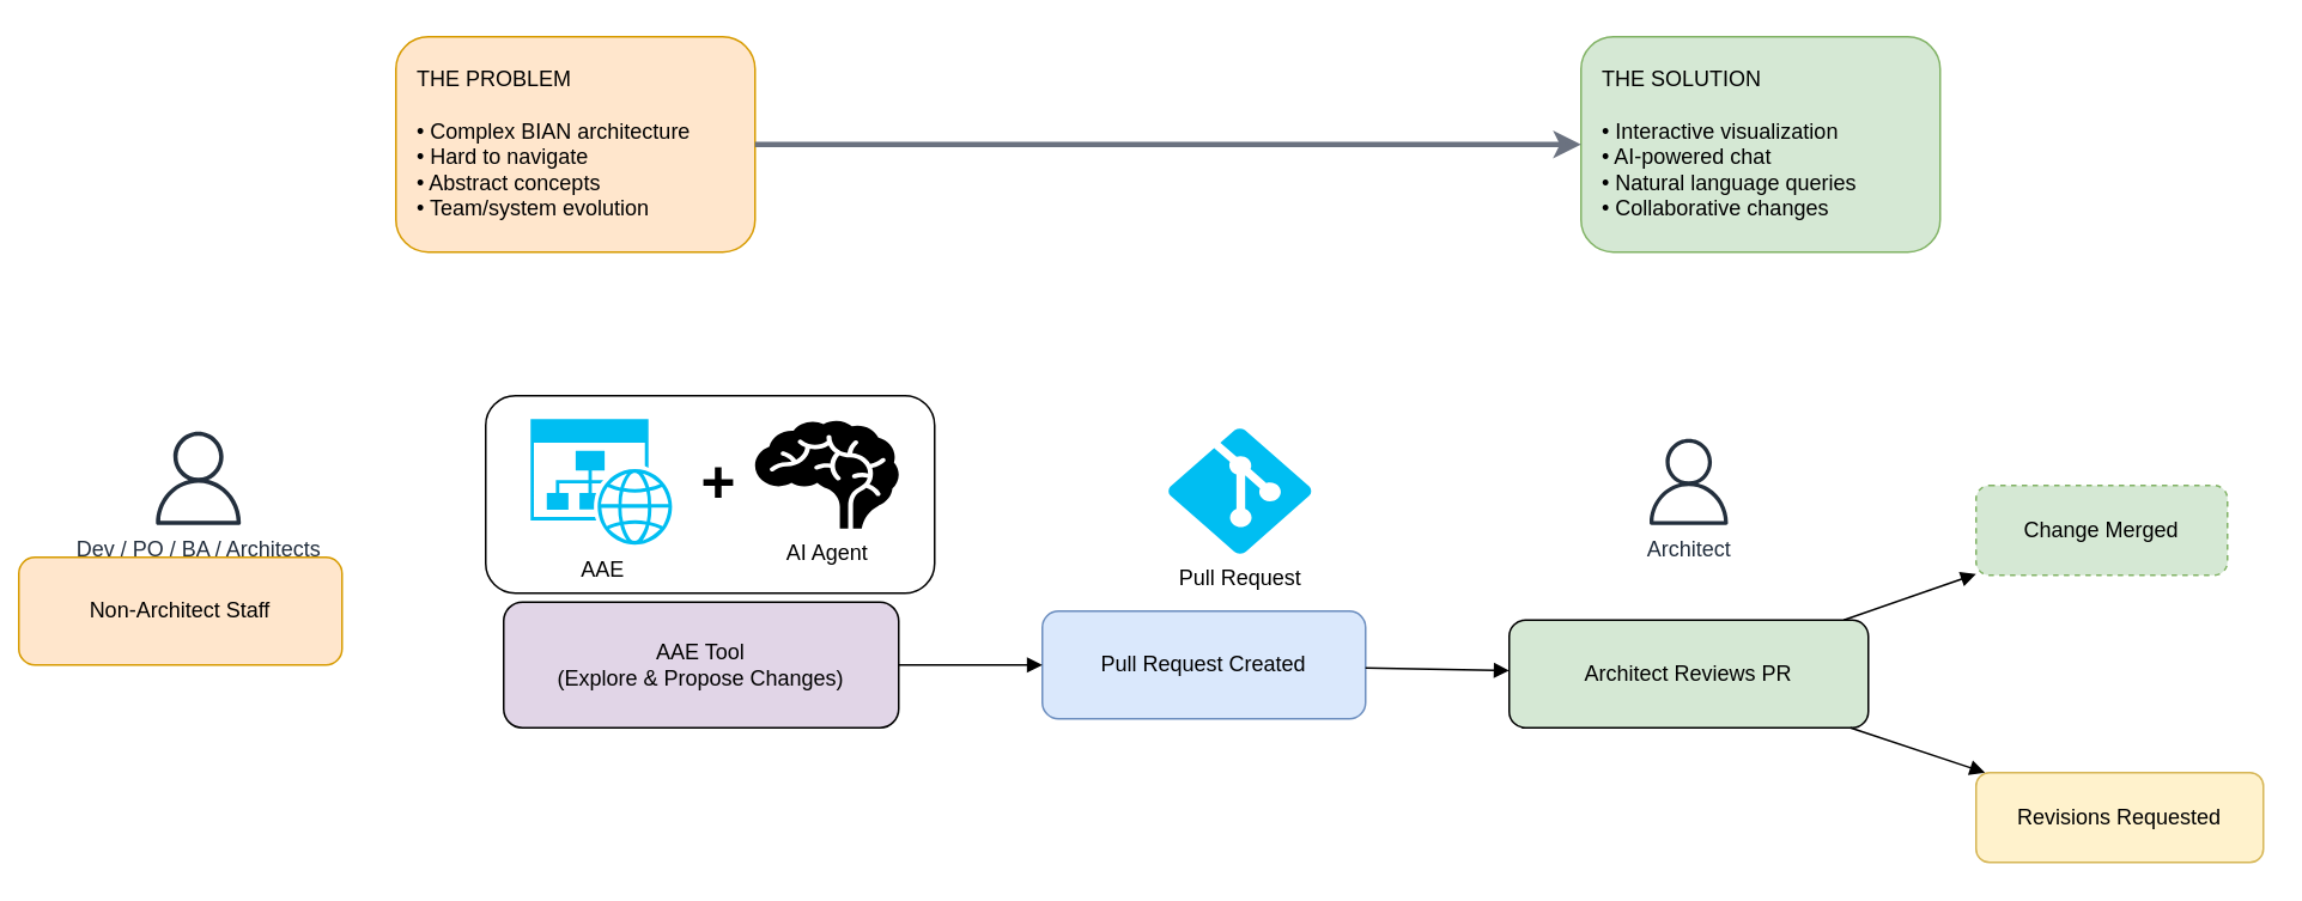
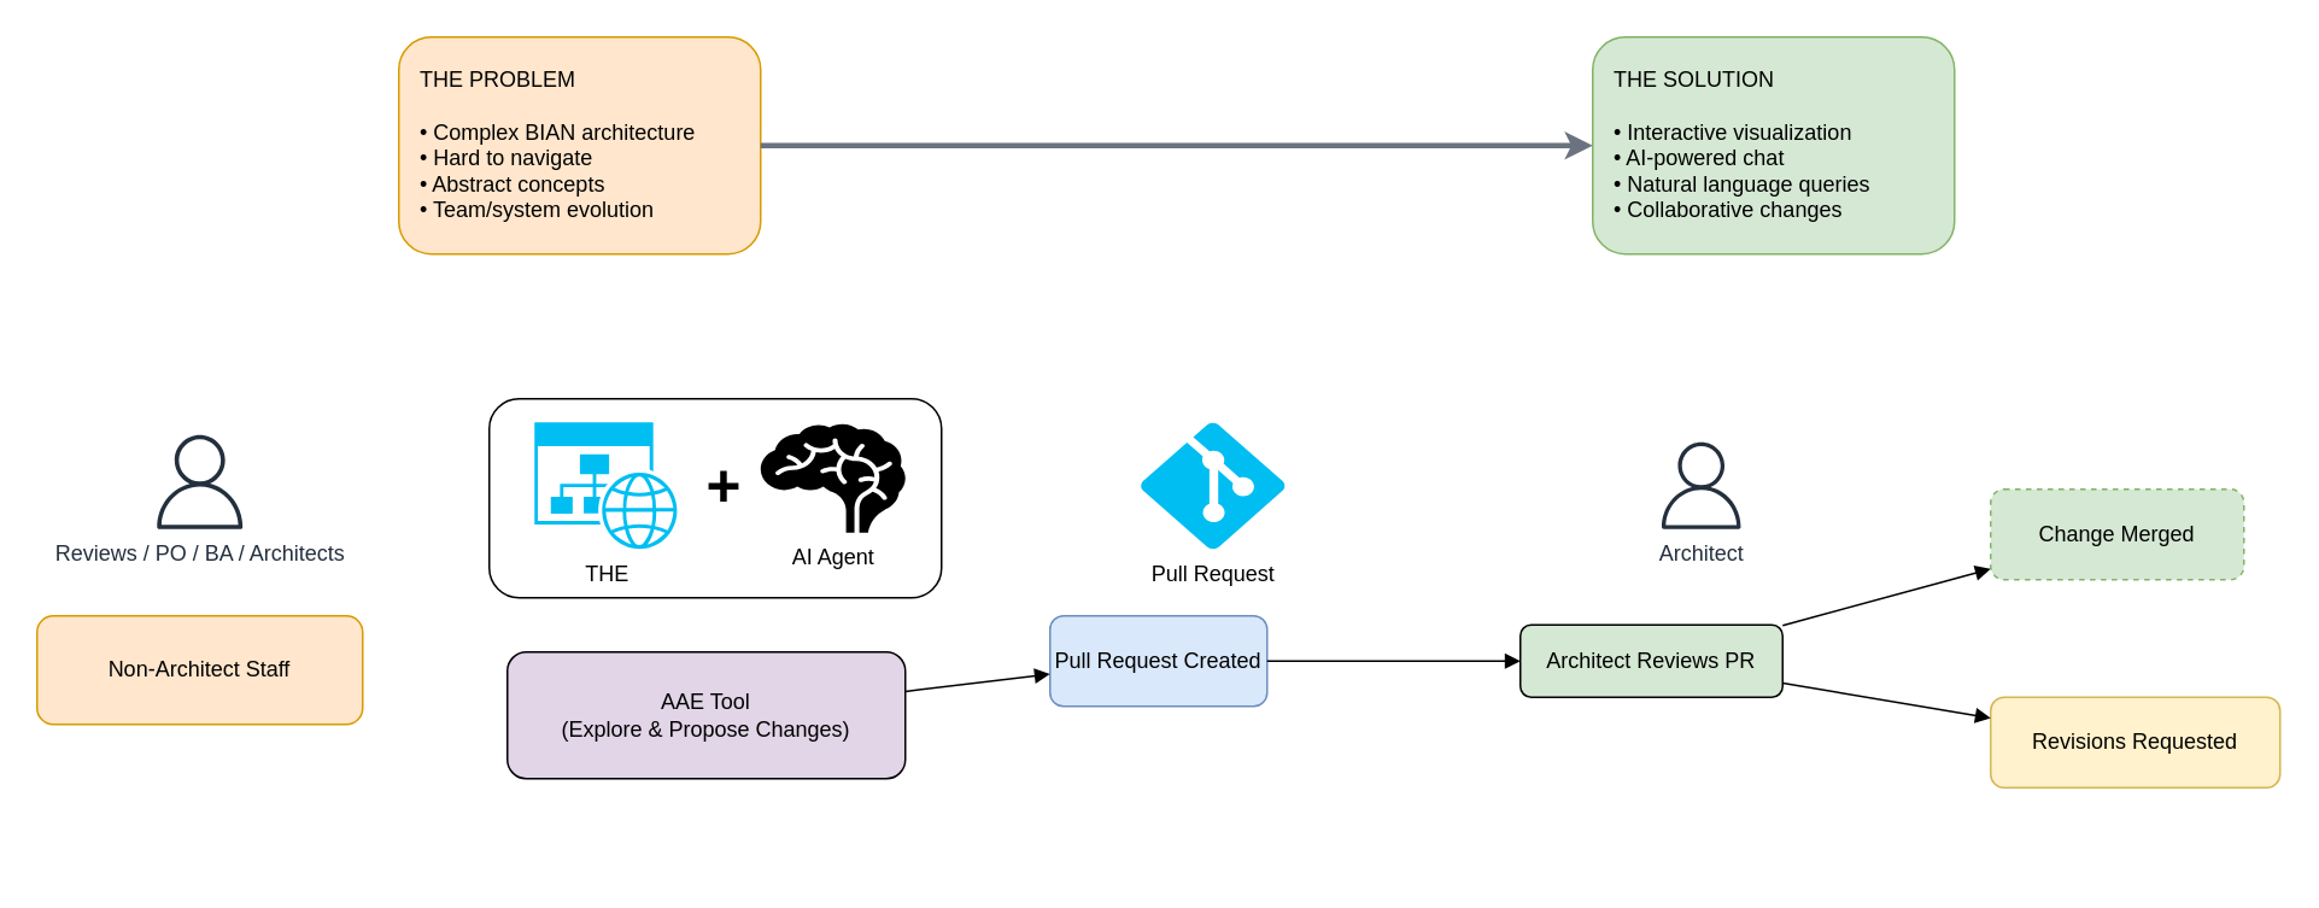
  <mxCell id="0" />
  <mxCell id="1" parent="0" />
  <mxCell id="2" value="" style="rounded=1;whiteSpace=wrap;html=1;" vertex="1" parent="1"><mxGeometry x="270" y="220" width="250" height="110" as="geometry" /></mxCell>
  <mxCell id="3" value="AI Agent" style="shape=mxgraph.signs.healthcare.brain;html=1;pointerEvents=1;fillColor=#000000;strokeColor=none;verticalLabelPosition=bottom;verticalAlign=top;align=center;" vertex="1" parent="1"><mxGeometry x="420" y="234" width="80" height="60" as="geometry" /></mxCell>
- <mxCell id="4" value="Non-Architect Staff" style="rounded=1;whiteSpace=wrap;html=1;fillColor=#ffe6cc;strokeColor=#d79b00;" vertex="1" parent="1"><mxGeometry x="10" y="310" width="180" height="60" as="geometry" /></mxCell>
- <mxCell id="5" value="AAE Tool&#10;(Explore &amp; Propose Changes)" style="rounded=1;whiteSpace=wrap;html=1;fillColor=#E1D5E7;" vertex="1" parent="1"><mxGeometry x="280" y="335" width="220" height="70" as="geometry" /></mxCell>
- <mxCell id="6" value="Pull Request Created" style="rounded=1;whiteSpace=wrap;html=1;fillColor=#dae8fc;strokeColor=#6c8ebf;" vertex="1" parent="1"><mxGeometry x="580" y="340" width="180" height="60" as="geometry" /></mxCell>
- <mxCell id="7" value="Architect Reviews PR" style="rounded=1;whiteSpace=wrap;html=1;fillColor=#D5E8D4;" vertex="1" parent="1"><mxGeometry x="840" y="345" width="200" height="60" as="geometry" /></mxCell>
+ <mxCell id="4" value="Non-Architect Staff" style="rounded=1;whiteSpace=wrap;html=1;fillColor=#ffe6cc;strokeColor=#d79b00;" vertex="1" parent="1"><mxGeometry x="20" y="340" width="180" height="60" as="geometry" /></mxCell>
+ <mxCell id="5" value="AAE Tool&#10;(Explore &amp; Propose Changes)" style="rounded=1;whiteSpace=wrap;html=1;fillColor=#E1D5E7;" vertex="1" parent="1"><mxGeometry x="280" y="360" width="220" height="70" as="geometry" /></mxCell>
+ <mxCell id="6" value="Pull Request Created" style="rounded=1;whiteSpace=wrap;html=1;fillColor=#dae8fc;strokeColor=#6c8ebf;" vertex="1" parent="1"><mxGeometry x="580" y="340" width="120" height="50" as="geometry" /></mxCell>
+ <mxCell id="7" value="Architect Reviews PR" style="rounded=1;whiteSpace=wrap;html=1;fillColor=#D5E8D4;" vertex="1" parent="1"><mxGeometry x="840" y="345" width="145" height="40" as="geometry" /></mxCell>
  <mxCell id="8" value="Change Merged" style="rounded=1;whiteSpace=wrap;html=1;fillColor=#d5e8d4;strokeColor=#82b366;dashed=1;" vertex="1" parent="1"><mxGeometry x="1100" y="270" width="140" height="50" as="geometry" /></mxCell>
- <mxCell id="9" value="Revisions Requested" style="rounded=1;whiteSpace=wrap;html=1;fillColor=#fff2cc;strokeColor=#d6b656;" vertex="1" parent="1"><mxGeometry x="1100" y="430" width="160" height="50" as="geometry" /></mxCell>
+ <mxCell id="9" value="Revisions Requested" style="rounded=1;whiteSpace=wrap;html=1;fillColor=#fff2cc;strokeColor=#d6b656;" vertex="1" parent="1"><mxGeometry x="1100" y="385" width="160" height="50" as="geometry" /></mxCell>
  <mxCell id="10" style="endArrow=block;" edge="1" parent="1" source="5" target="6"><mxGeometry relative="1" as="geometry" /></mxCell>
  <mxCell id="11" style="endArrow=block;" edge="1" parent="1" source="6" target="7"><mxGeometry relative="1" as="geometry" /></mxCell>
  <mxCell id="12" style="endArrow=block;" edge="1" parent="1" source="7" target="8"><mxGeometry relative="1" as="geometry" /></mxCell>
  <mxCell id="13" style="endArrow=block;" edge="1" parent="1" source="7" target="9"><mxGeometry relative="1" as="geometry" /></mxCell>
- <mxCell id="14" value="Dev / PO / BA / Architects" style="sketch=0;outlineConnect=0;fontColor=#232F3E;gradientColor=none;fillColor=#232F3D;strokeColor=none;dashed=0;verticalLabelPosition=bottom;verticalAlign=top;align=center;html=1;fontSize=12;fontStyle=0;aspect=fixed;pointerEvents=1;shape=mxgraph.aws4.user;" vertex="1" parent="1"><mxGeometry x="84" y="240" width="52" height="52" as="geometry" /></mxCell>
- <mxCell id="15" value="Pull Request" style="verticalLabelPosition=bottom;html=1;verticalAlign=top;align=center;strokeColor=none;fillColor=#00BEF2;shape=mxgraph.azure.git_repository;" vertex="1" parent="1"><mxGeometry x="650" y="238" width="80" height="70" as="geometry" /></mxCell>
+ <mxCell id="14" value="Reviews / PO / BA / Architects" style="sketch=0;outlineConnect=0;fontColor=#232F3E;gradientColor=none;fillColor=#232F3D;strokeColor=none;dashed=0;verticalLabelPosition=bottom;verticalAlign=top;align=center;html=1;fontSize=12;fontStyle=0;aspect=fixed;pointerEvents=1;shape=mxgraph.aws4.user;" vertex="1" parent="1"><mxGeometry x="84" y="240" width="52" height="52" as="geometry" /></mxCell>
+ <mxCell id="15" value="Pull Request" style="verticalLabelPosition=bottom;html=1;verticalAlign=top;align=center;strokeColor=none;fillColor=#00BEF2;shape=mxgraph.azure.git_repository;" vertex="1" parent="1"><mxGeometry x="630" y="233" width="80" height="70" as="geometry" /></mxCell>
  <mxCell id="16" value="Architect" style="sketch=0;outlineConnect=0;fontColor=#232F3E;gradientColor=none;fillColor=#232F3D;strokeColor=none;dashed=0;verticalLabelPosition=bottom;verticalAlign=top;align=center;html=1;fontSize=12;fontStyle=0;aspect=fixed;pointerEvents=1;shape=mxgraph.aws4.user;" vertex="1" parent="1"><mxGeometry x="916" y="244" width="48" height="48" as="geometry" /></mxCell>
- <mxCell id="17" value="AAE" style="verticalLabelPosition=bottom;html=1;verticalAlign=top;align=center;strokeColor=none;fillColor=#00BEF2;shape=mxgraph.azure.website_generic;pointerEvents=1;" vertex="1" parent="1"><mxGeometry x="295" y="233" width="80" height="70" as="geometry" /></mxCell>
+ <mxCell id="17" value="THE" style="verticalLabelPosition=bottom;html=1;verticalAlign=top;align=center;strokeColor=none;fillColor=#00BEF2;shape=mxgraph.azure.website_generic;pointerEvents=1;" vertex="1" parent="1"><mxGeometry x="295" y="233" width="80" height="70" as="geometry" /></mxCell>
  <mxCell id="18" value="+" style="text;html=1;align=center;verticalAlign=middle;whiteSpace=wrap;rounded=0;fontSize=33;fontStyle=1" vertex="1" parent="1"><mxGeometry x="370" y="253" width="60" height="30" as="geometry" /></mxCell>
  <mxCell id="19" value="THE PROBLEM&lt;br&gt;&lt;br&gt;• Complex BIAN architecture&lt;br&gt;• Hard to navigate&lt;br&gt;• Abstract concepts&lt;br&gt;• Team/system evolution" style="rounded=1;whiteSpace=wrap;html=1;fillColor=#ffe6cc;strokeColor=#d79b00;align=left;verticalAlign=top;spacingLeft=10;spacingTop=10;fontSize=12;" vertex="1" parent="1"><mxGeometry x="220" y="20" width="200" height="120" as="geometry" /></mxCell>
  <mxCell id="20" value="THE SOLUTION&lt;br&gt;&lt;br&gt;• Interactive visualization&lt;br&gt;• AI-powered chat&lt;br&gt;• Natural language queries&lt;br&gt;• Collaborative changes" style="rounded=1;whiteSpace=wrap;html=1;fillColor=#d5e8d4;strokeColor=#82b366;align=left;verticalAlign=top;spacingLeft=10;spacingTop=10;fontSize=12;" vertex="1" parent="1"><mxGeometry x="880" y="20" width="200" height="120" as="geometry" /></mxCell>
  <mxCell id="21" value="" style="edgeStyle=orthogonalEdgeStyle;rounded=1;orthogonalLoop=1;jettySize=auto;html=1;curved=1;strokeWidth=3;strokeColor=#6b7280;" edge="1" parent="1" source="19" target="20"><mxGeometry relative="1" as="geometry" /></mxCell>
